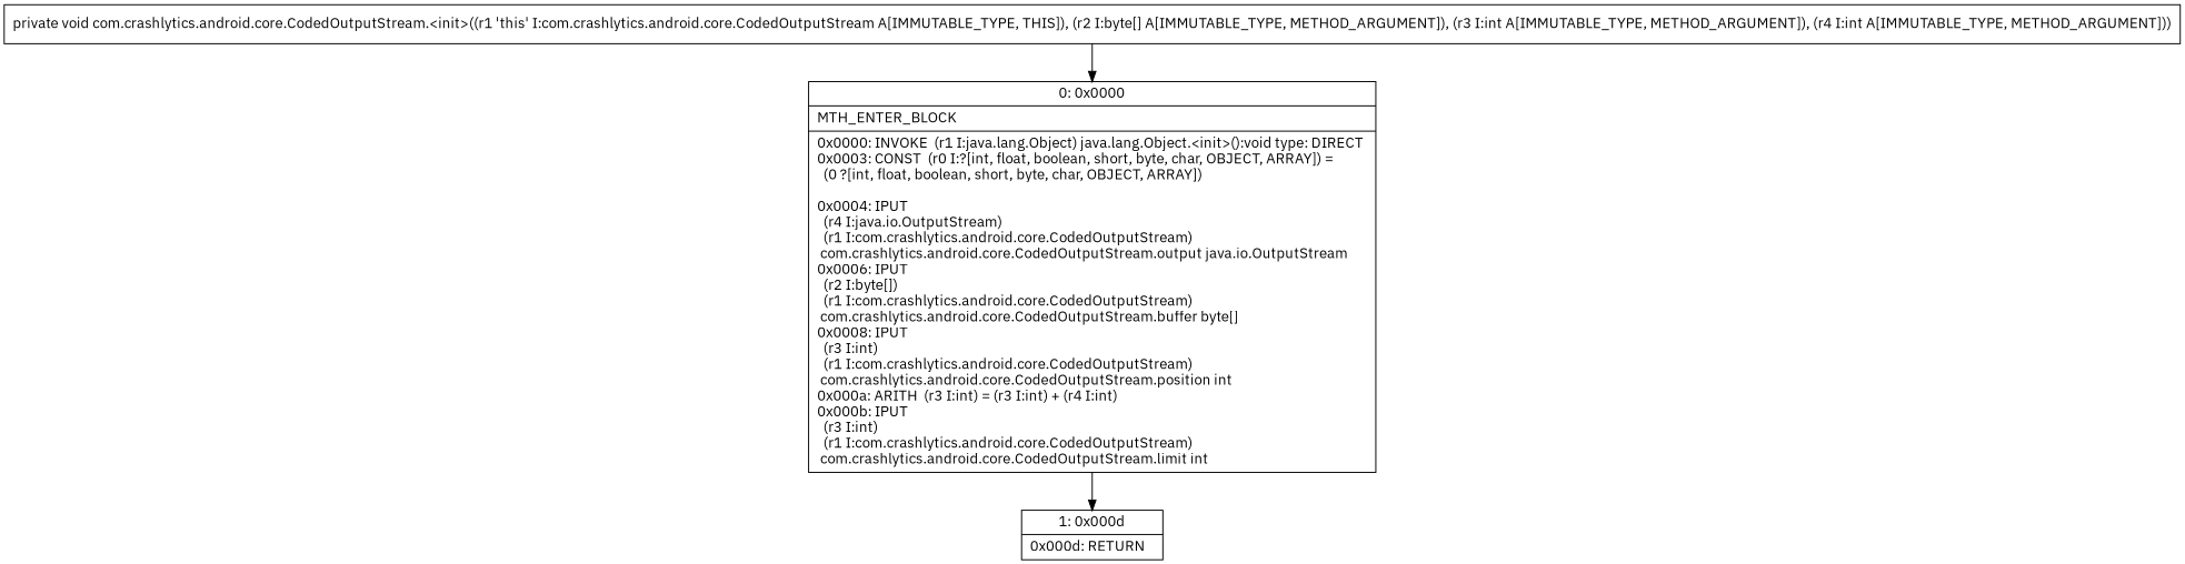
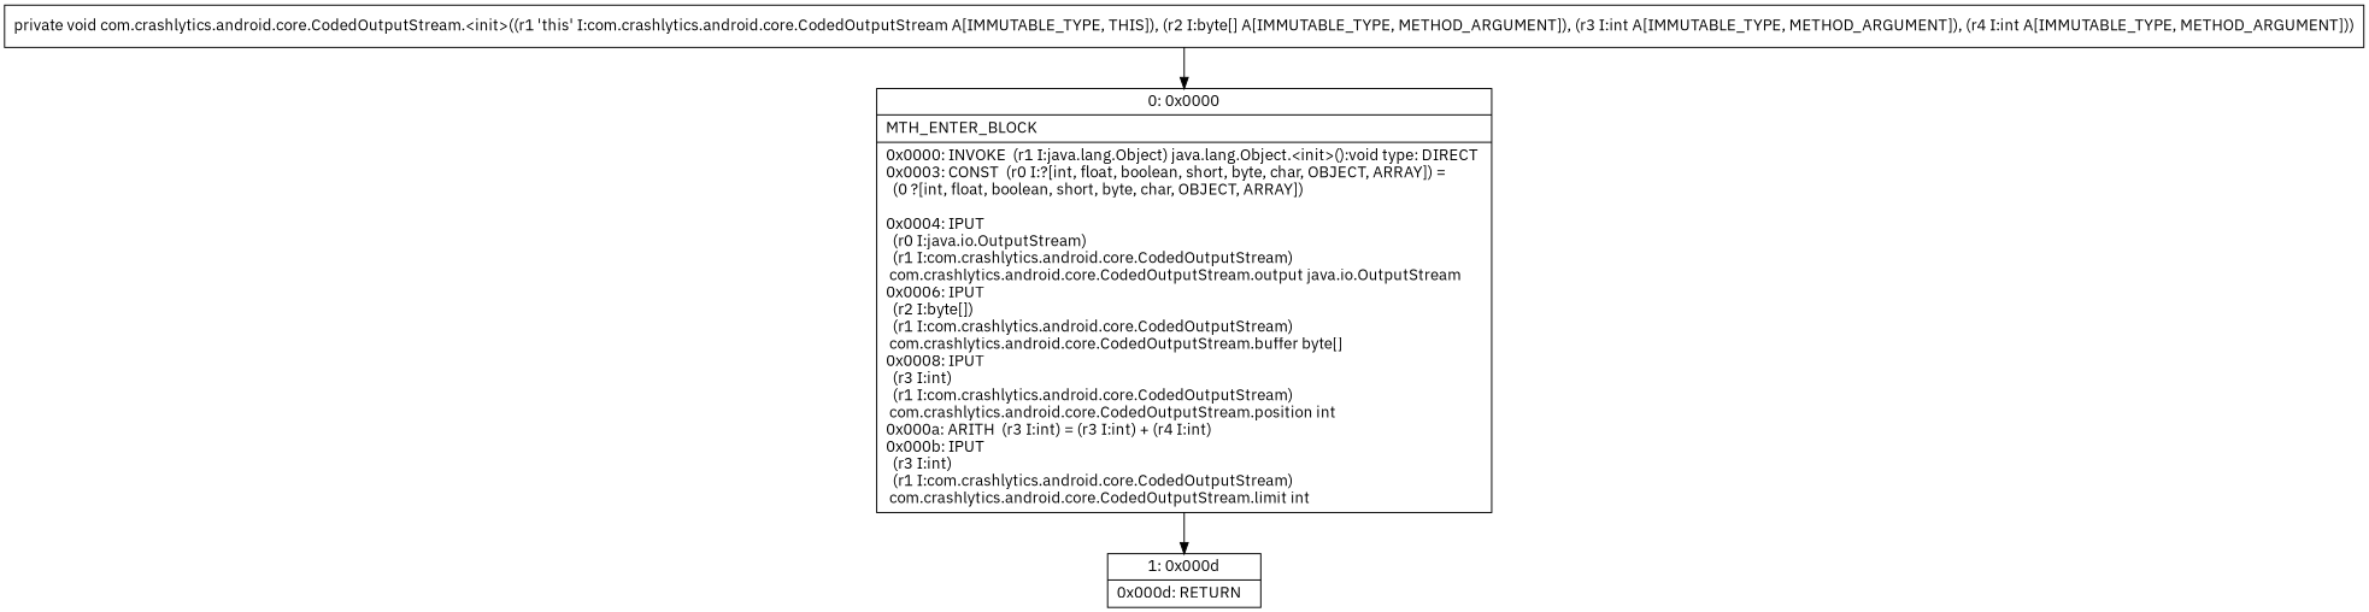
  digraph {
    fontname="IBM Plex Sans"
    node [shape=record fontname="IBM Plex Sans"]
    edge [fontname="IBM Plex Sans"]
-   n1 [label="{0\:\ 0x0000|MTH_ENTER_BLOCK\l|0x0000: INVOKE  (r1 I:java.lang.Object) java.lang.Object.\<init\>():void type: DIRECT \l0x0003: CONST  (r0 I:?[int, float, boolean, short, byte, char, OBJECT, ARRAY]) = \l  (0 ?[int, float, boolean, short, byte, char, OBJECT, ARRAY])\l \l0x0004: IPUT  \l  (r4 I:java.io.OutputStream)\l  (r1 I:com.crashlytics.android.core.CodedOutputStream)\l com.crashlytics.android.core.CodedOutputStream.output java.io.OutputStream \l0x0006: IPUT  \l  (r2 I:byte[])\l  (r1 I:com.crashlytics.android.core.CodedOutputStream)\l com.crashlytics.android.core.CodedOutputStream.buffer byte[] \l0x0008: IPUT  \l  (r3 I:int)\l  (r1 I:com.crashlytics.android.core.CodedOutputStream)\l com.crashlytics.android.core.CodedOutputStream.position int \l0x000a: ARITH  (r3 I:int) = (r3 I:int) + (r4 I:int) \l0x000b: IPUT  \l  (r3 I:int)\l  (r1 I:com.crashlytics.android.core.CodedOutputStream)\l com.crashlytics.android.core.CodedOutputStream.limit int \l}"]
+   n1 [label="{0\:\ 0x0000|MTH_ENTER_BLOCK\l|0x0000: INVOKE  (r1 I:java.lang.Object) java.lang.Object.\<init\>():void type: DIRECT \l0x0003: CONST  (r0 I:?[int, float, boolean, short, byte, char, OBJECT, ARRAY]) = \l  (0 ?[int, float, boolean, short, byte, char, OBJECT, ARRAY])\l \l0x0004: IPUT  \l  (r0 I:java.io.OutputStream)\l  (r1 I:com.crashlytics.android.core.CodedOutputStream)\l com.crashlytics.android.core.CodedOutputStream.output java.io.OutputStream \l0x0006: IPUT  \l  (r2 I:byte[])\l  (r1 I:com.crashlytics.android.core.CodedOutputStream)\l com.crashlytics.android.core.CodedOutputStream.buffer byte[] \l0x0008: IPUT  \l  (r3 I:int)\l  (r1 I:com.crashlytics.android.core.CodedOutputStream)\l com.crashlytics.android.core.CodedOutputStream.position int \l0x000a: ARITH  (r3 I:int) = (r3 I:int) + (r4 I:int) \l0x000b: IPUT  \l  (r3 I:int)\l  (r1 I:com.crashlytics.android.core.CodedOutputStream)\l com.crashlytics.android.core.CodedOutputStream.limit int \l}"]
    n2 [label="{1\:\ 0x000d|0x000d: RETURN   \l}"]
    n3 [label="{private void com.crashlytics.android.core.CodedOutputStream.\<init\>((r1 'this' I:com.crashlytics.android.core.CodedOutputStream A[IMMUTABLE_TYPE, THIS]), (r2 I:byte[] A[IMMUTABLE_TYPE, METHOD_ARGUMENT]), (r3 I:int A[IMMUTABLE_TYPE, METHOD_ARGUMENT]), (r4 I:int A[IMMUTABLE_TYPE, METHOD_ARGUMENT])) }"]
    n1 -> n2
    n3 -> n1
  }
